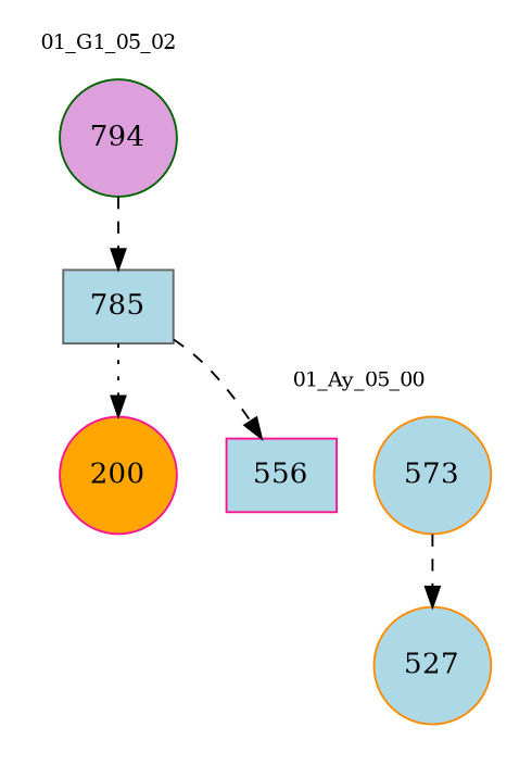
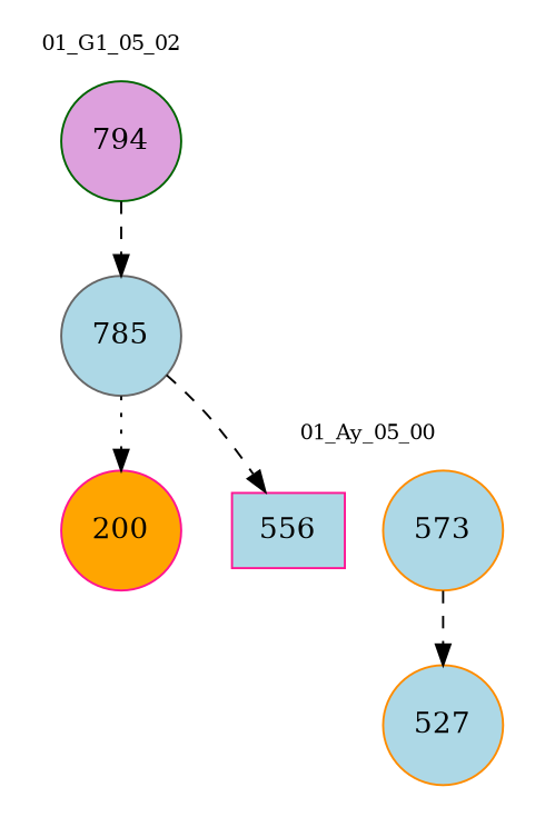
  digraph {
    node [color=darkorange fillcolor=lightblue shape=circle style=filled]
    edge [color=black style=dashed]
    n1 [label=573]
    n2 [label=527]
    n3 [color=deeppink label=556 shape=box]
    n4 [color=darkgreen fillcolor=plum label=794]
-   n5 [color=gray40 label=785 shape=box]
+   n5 [color=gray40 label=785]
    n6 [color=deeppink fillcolor=orange label=200]
    subgraph cluster_1 {
      color=white
      fontsize=10
      label="01_Ay_05_00"
      n1
      n2
      n3
    }
    subgraph cluster_2 {
      color=white
      fontsize=10
      label="01_G1_05_02"
      n4
      n5
      n6
    }
    n1 -> n2
    n4 -> n5
    n5 -> n3
    n5 -> n6 [style=dotted]
  }
